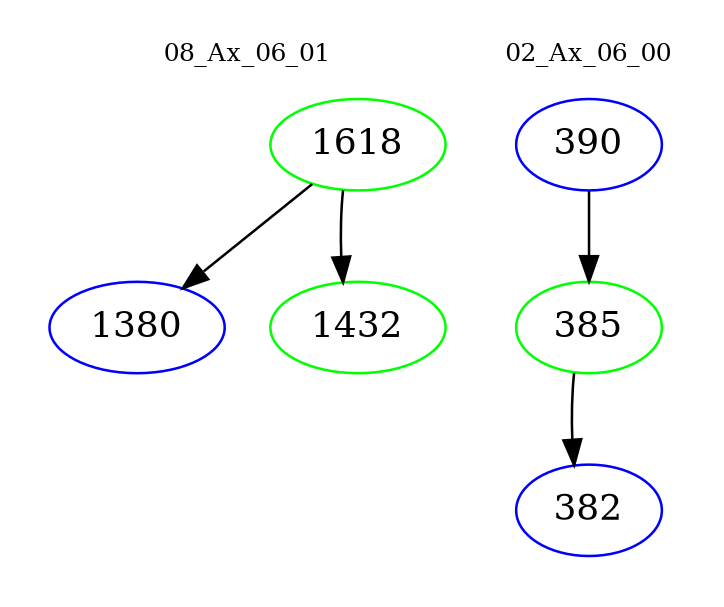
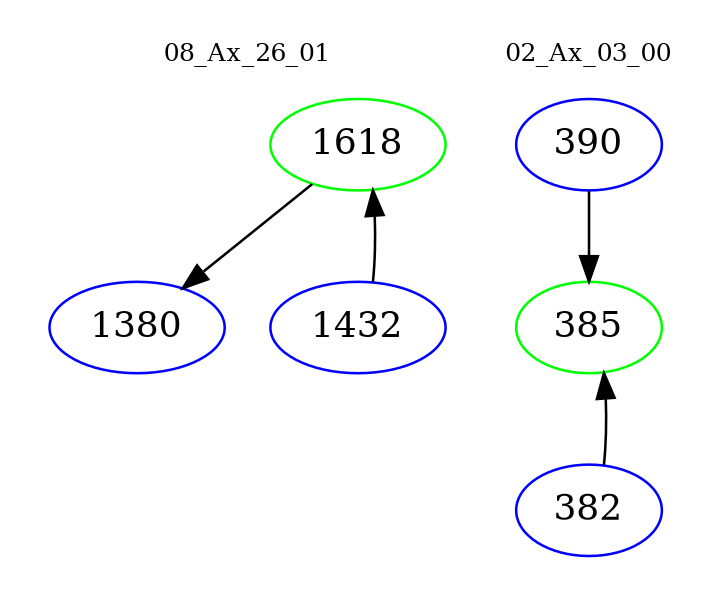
  digraph {
    node [color=blue]
    edge [color=black]
    n1 [color=green label=1618]
    n2 [label=1380]
-   n3 [color=green label=1432]
+   n3 [label=1432]
    n4 [color=green label=385]
    n5 [label=382]
    n6 [label=390]
    subgraph cluster_1 {
      color=white
      fontsize=10
-     label="08_Ax_06_01"
+     label="08_Ax_26_01"
      n1
      n2
      n3
    }
    subgraph cluster_2 {
      color=white
      fontsize=10
-     label="02_Ax_06_00"
+     label="02_Ax_03_00"
      n4
      n5
      n6
    }
    n1 -> n2
-   n1 -> n3
-   n4 -> n5
+   n3 -> n1
+   n5 -> n4
    n6 -> n4
  }
